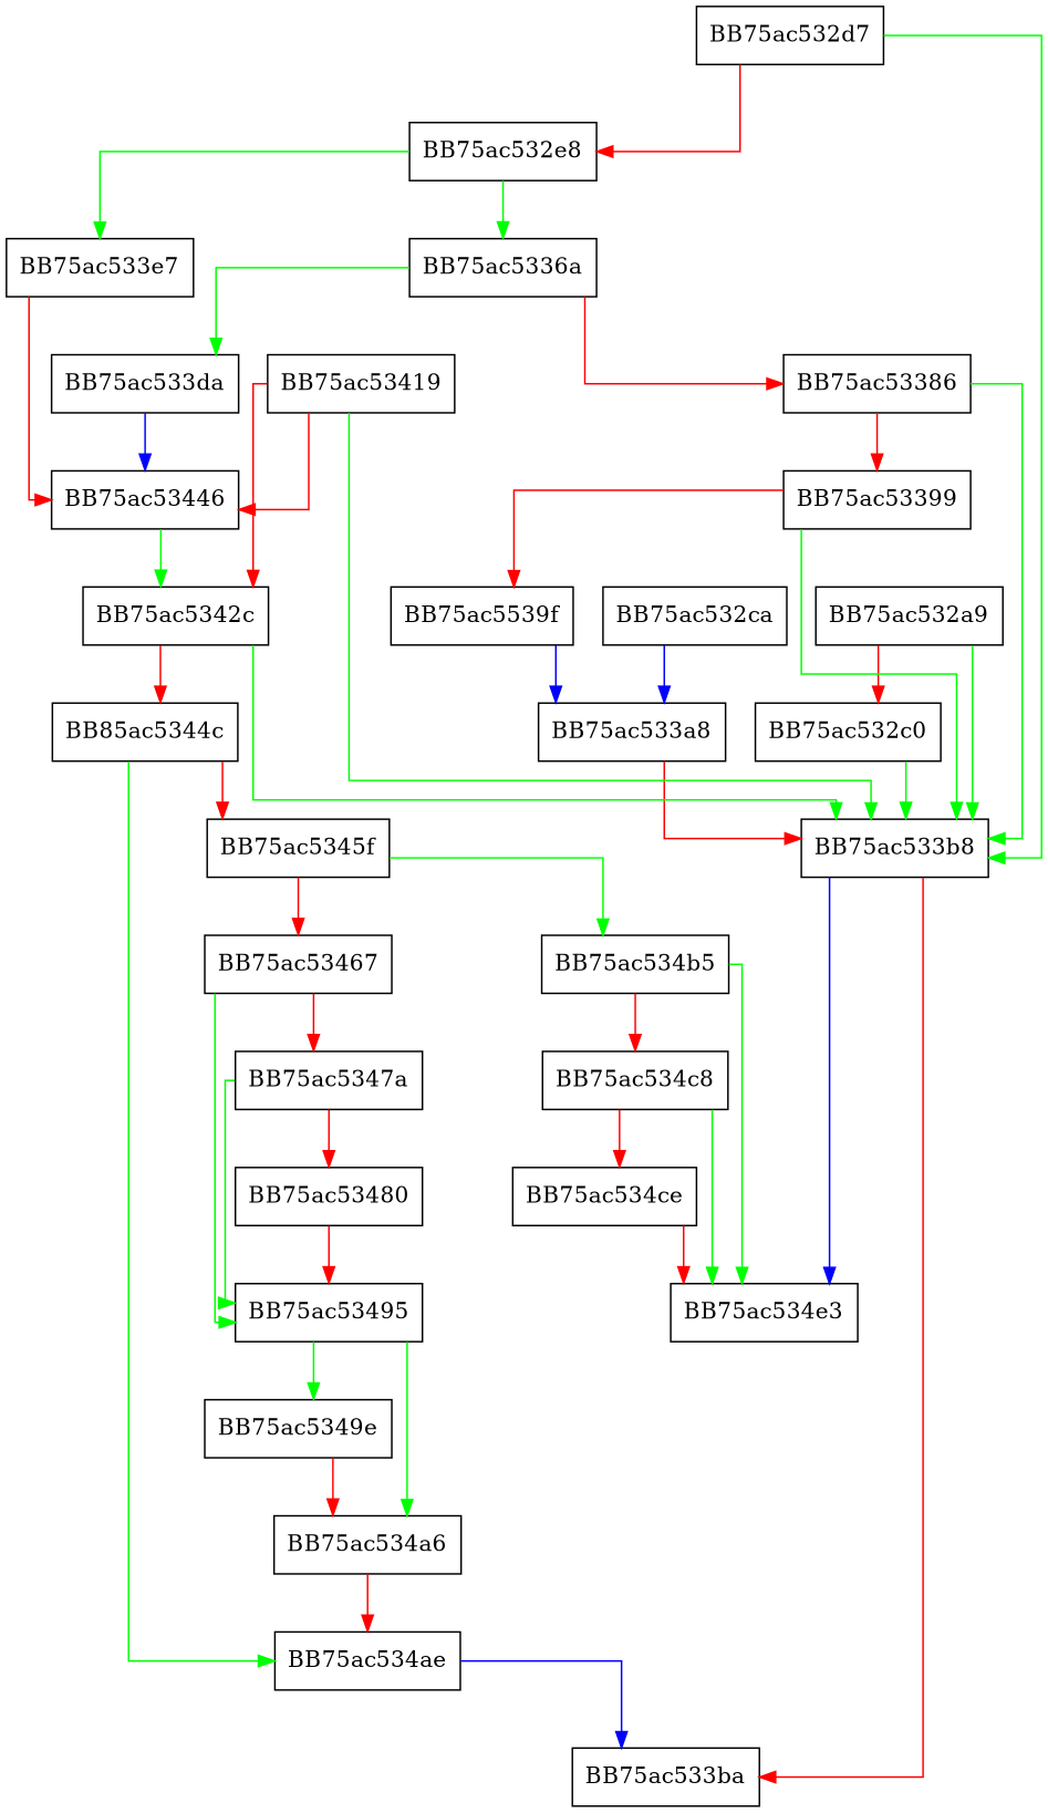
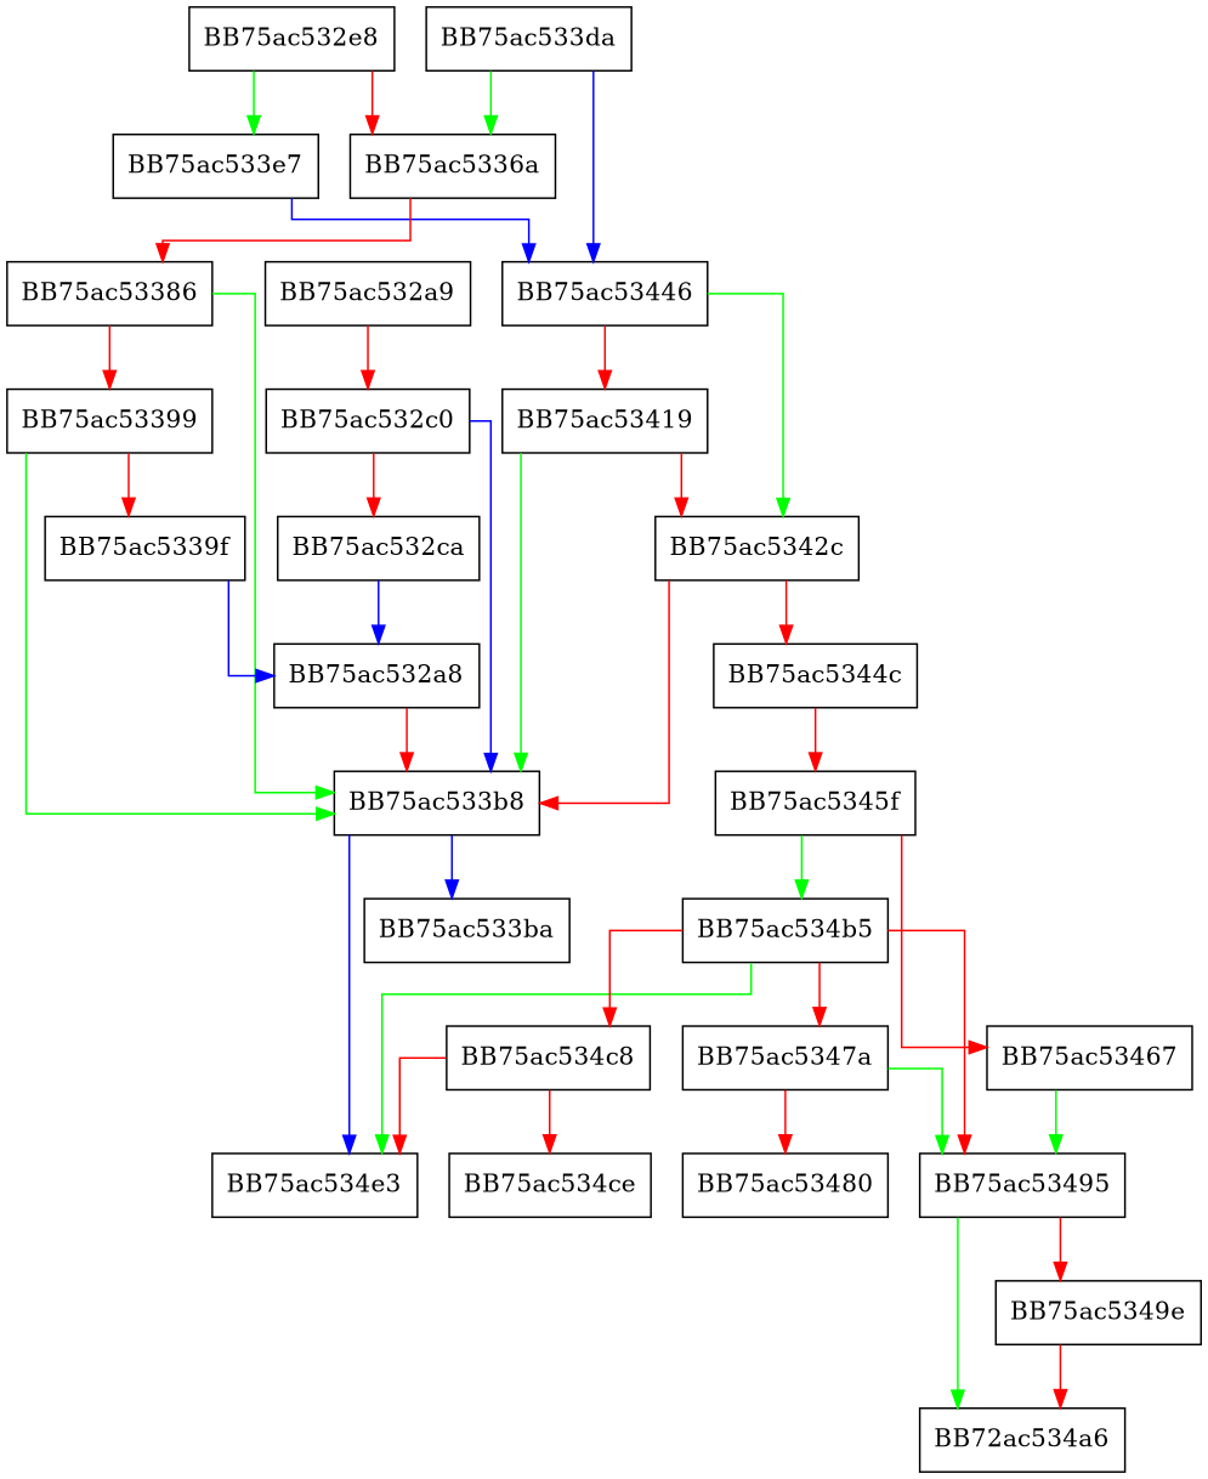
  digraph {
    splines=ortho
    node [shape=box]
    edge [color=red]
-   BB75ac532d7
    BB75ac533b8
    BB75ac532e8
    BB75ac532a9
    BB75ac532c0
    BB75ac533ba
    BB75ac534e3
    BB75ac533e7
    BB75ac5336a
    BB75ac532ca
-   BB75ac533a8
+   BB75ac533a8 [label=BB75ac532a8]
    n12 [label=BB75ac53446]
    BB75ac533da
    BB75ac53386
    BB75ac5342c
    BB75ac53419
    BB75ac53399
-   BB75ac5339f [label=BB75ac5539f]
-   BB75ac5344c [label=BB85ac5344c]
-   BB75ac534ae
+   BB75ac5339f
+   BB75ac5344c
    BB75ac5345f
    BB75ac534b5
    BB75ac53467
    BB75ac534c8
    BB75ac53495
    BB75ac5347a
    BB75ac534ce
-   BB75ac534a6
+   BB75ac534a6 [label=BB72ac534a6]
    BB75ac5349e
    BB75ac53480
-   BB75ac532d7 -> BB75ac533b8 [color=green]
-   BB75ac532d7 -> BB75ac532e8
-   BB75ac533b8 -> BB75ac533ba
+   BB75ac533b8 -> BB75ac533ba [color=blue]
    BB75ac533b8 -> BB75ac534e3 [color=blue]
    BB75ac532e8 -> BB75ac533e7 [color=green]
-   BB75ac532e8 -> BB75ac5336a [color=green]
-   BB75ac532a9 -> BB75ac533b8 [color=green]
+   BB75ac532e8 -> BB75ac5336a
    BB75ac532a9 -> BB75ac532c0
-   BB75ac532c0 -> BB75ac533b8 [color=green]
-   BB75ac533e7 -> n12
-   BB75ac5336a -> BB75ac533da [color=green]
+   BB75ac532c0 -> BB75ac533b8 [color=blue]
+   BB75ac532c0 -> BB75ac532ca
+   BB75ac533e7 -> n12 [color=blue]
+   BB75ac533da -> BB75ac5336a [color=green]
    BB75ac5336a -> BB75ac53386
    BB75ac532ca -> BB75ac533a8 [color=blue]
    BB75ac533a8 -> BB75ac533b8
    n12 -> BB75ac5342c [color=green]
-   BB75ac53419 -> n12
+   n12 -> BB75ac53419
    BB75ac533da -> n12 [color=blue]
    BB75ac53386 -> BB75ac533b8 [color=green]
    BB75ac53386 -> BB75ac53399
-   BB75ac5342c -> BB75ac533b8 [color=green]
+   BB75ac5342c -> BB75ac533b8
    BB75ac5342c -> BB75ac5344c
    BB75ac53419 -> BB75ac533b8 [color=green]
    BB75ac53419 -> BB75ac5342c
    BB75ac53399 -> BB75ac533b8 [color=green]
    BB75ac53399 -> BB75ac5339f
    BB75ac5339f -> BB75ac533a8 [color=blue]
-   BB75ac5344c -> BB75ac534ae [color=green]
    BB75ac5344c -> BB75ac5345f
-   BB75ac534ae -> BB75ac533ba [color=blue]
    BB75ac5345f -> BB75ac534b5 [color=green]
    BB75ac5345f -> BB75ac53467
    BB75ac534b5 -> BB75ac534e3 [color=green]
    BB75ac534b5 -> BB75ac534c8
    BB75ac53467 -> BB75ac53495 [color=green]
-   BB75ac53467 -> BB75ac5347a
-   BB75ac534c8 -> BB75ac534e3 [color=green]
+   BB75ac534b5 -> BB75ac5347a
+   BB75ac534c8 -> BB75ac534e3
    BB75ac534c8 -> BB75ac534ce
    BB75ac53495 -> BB75ac534a6 [color=green]
-   BB75ac53495 -> BB75ac5349e [color=green]
+   BB75ac53495 -> BB75ac5349e
    BB75ac5347a -> BB75ac53495 [color=green]
    BB75ac5347a -> BB75ac53480
-   BB75ac534ce -> BB75ac534e3
-   BB75ac534a6 -> BB75ac534ae
    BB75ac5349e -> BB75ac534a6
-   BB75ac53480 -> BB75ac53495
+   BB75ac534b5 -> BB75ac53495
  }
